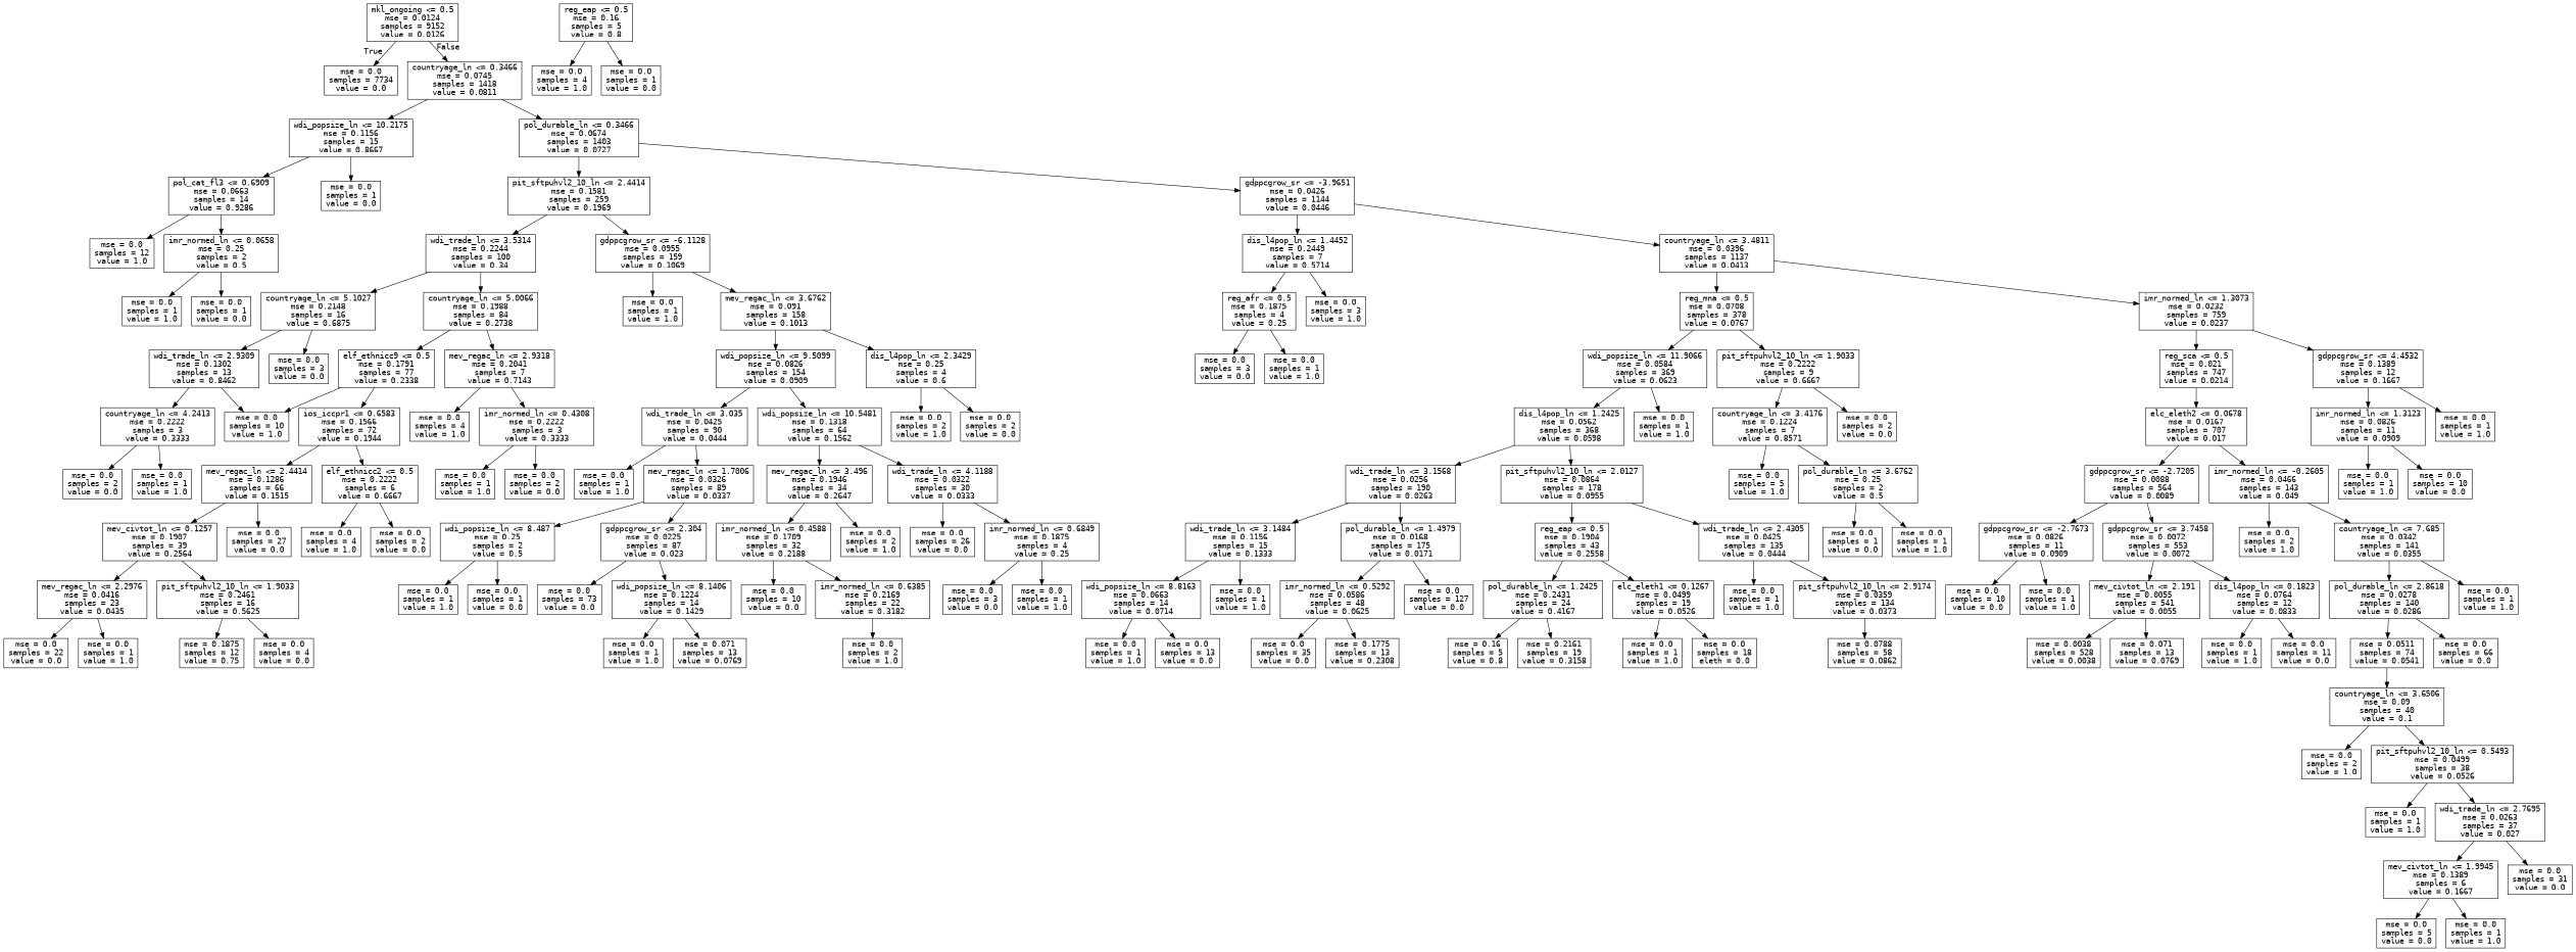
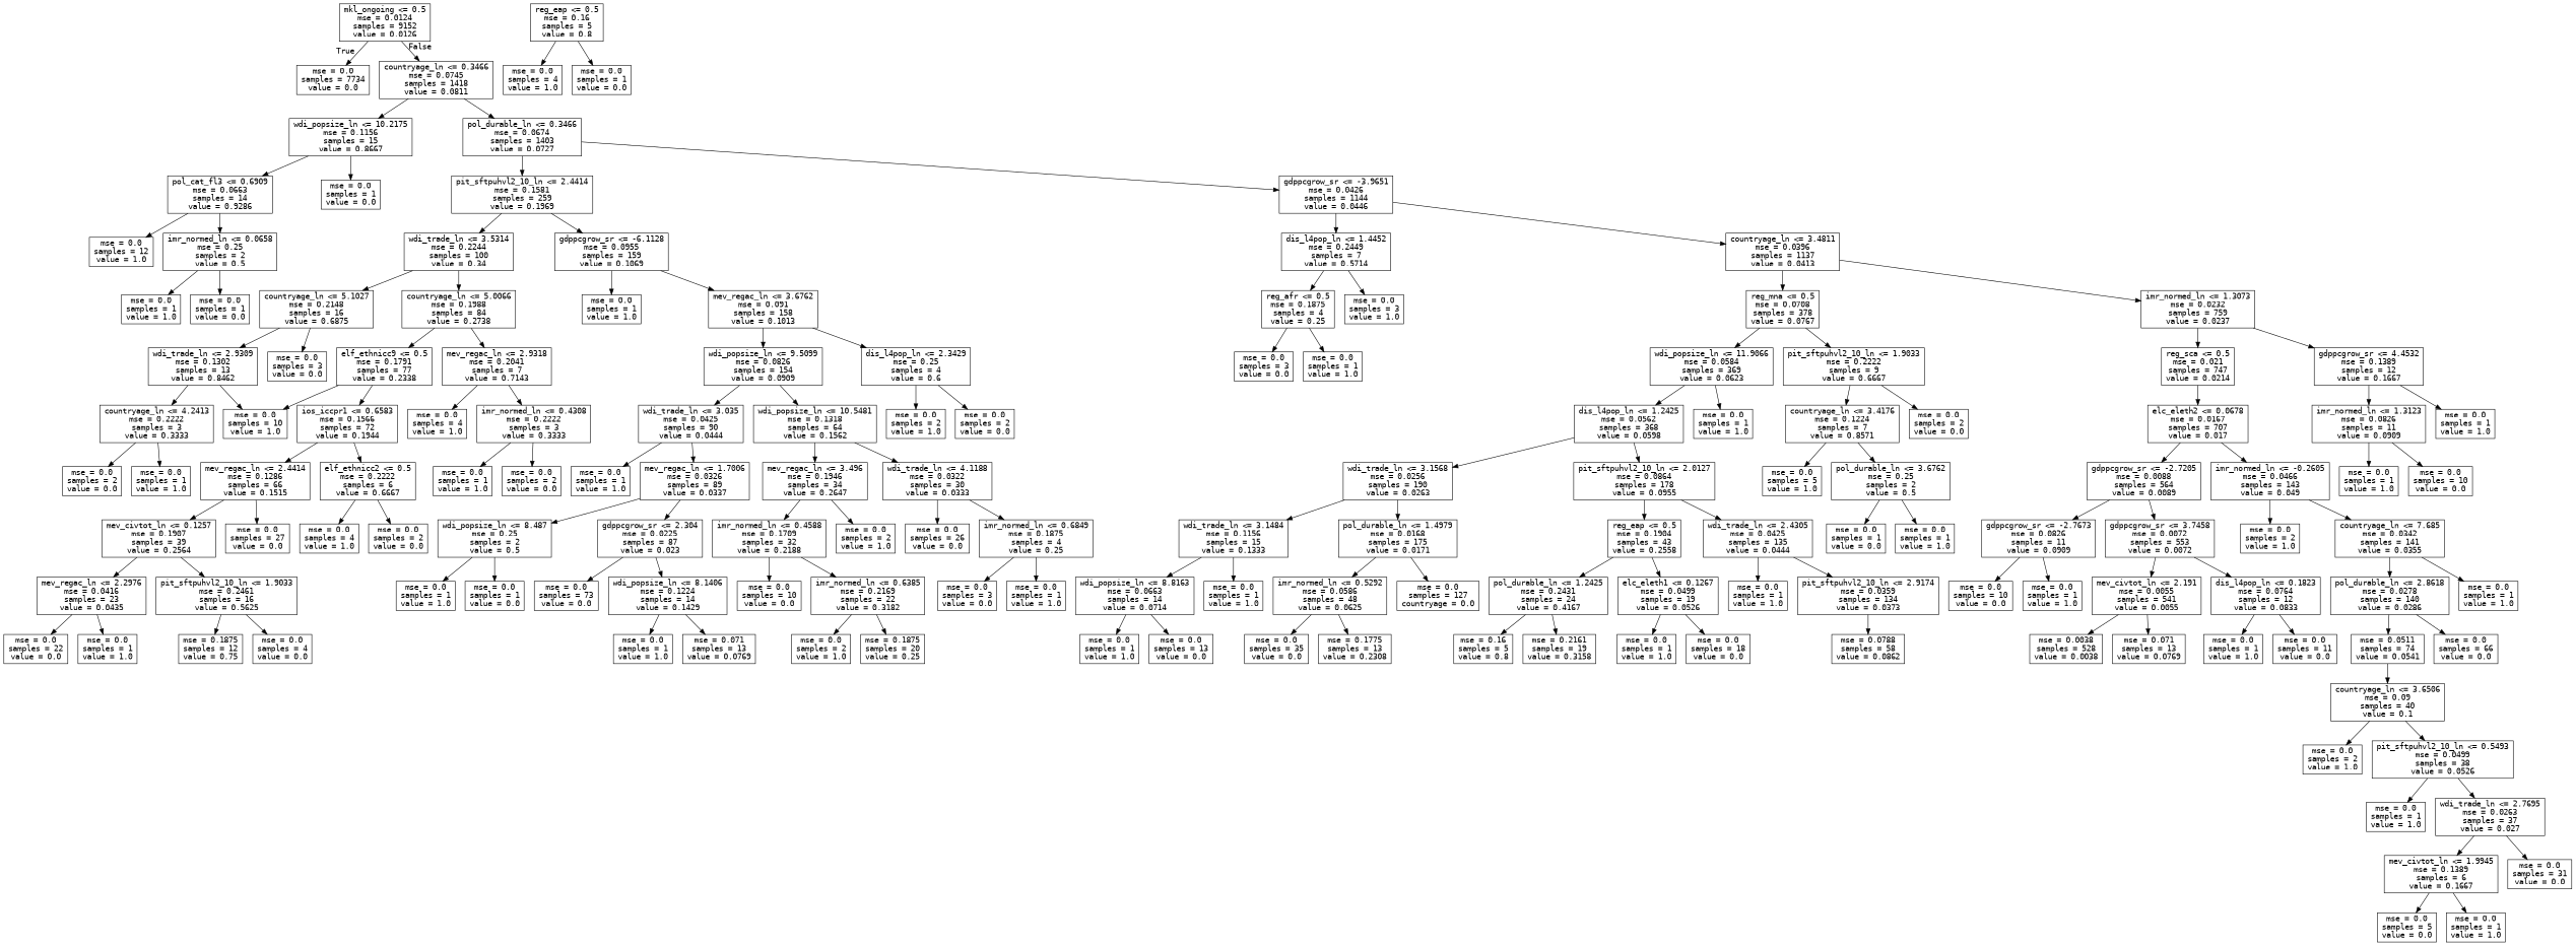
  digraph {
    fontname="DejaVu Sans Mono"
    node [fontname="DejaVu Sans Mono" shape=box]
    edge [fontname="DejaVu Sans Mono"]
    n1 [label="mkl_ongoing <= 0.5\nmse = 0.0124\nsamples = 9152\nvalue = 0.0126"]
    n2 [label="mse = 0.0\nsamples = 7734\nvalue = 0.0"]
    n3 [label="countryage_ln <= 0.3466\nmse = 0.0745\nsamples = 1418\nvalue = 0.0811"]
    n4 [label="wdi_popsize_ln <= 10.2175\nmse = 0.1156\nsamples = 15\nvalue = 0.8667"]
    n5 [label="pol_durable_ln <= 0.3466\nmse = 0.0674\nsamples = 1403\nvalue = 0.0727"]
    n6 [label="pol_cat_fl3 <= 0.6909\nmse = 0.0663\nsamples = 14\nvalue = 0.9286"]
    n7 [label="mse = 0.0\nsamples = 1\nvalue = 0.0"]
    n8 [label="pit_sftpuhvl2_10_ln <= 2.4414\nmse = 0.1581\nsamples = 259\nvalue = 0.1969"]
    n9 [label="gdppcgrow_sr <= -3.9651\nmse = 0.0426\nsamples = 1144\nvalue = 0.0446"]
    n10 [label="mse = 0.0\nsamples = 12\nvalue = 1.0"]
    n11 [label="imr_normed_ln <= 0.0658\nmse = 0.25\nsamples = 2\nvalue = 0.5"]
    n12 [label="mse = 0.0\nsamples = 1\nvalue = 1.0"]
    n13 [label="mse = 0.0\nsamples = 1\nvalue = 0.0"]
    n14 [label="wdi_trade_ln <= 3.5314\nmse = 0.2244\nsamples = 100\nvalue = 0.34"]
    n15 [label="gdppcgrow_sr <= -6.1128\nmse = 0.0955\nsamples = 159\nvalue = 0.1069"]
    n16 [label="dis_l4pop_ln <= 1.4452\nmse = 0.2449\nsamples = 7\nvalue = 0.5714"]
    n17 [label="countryage_ln <= 3.4811\nmse = 0.0396\nsamples = 1137\nvalue = 0.0413"]
    n18 [label="countryage_ln <= 5.1027\nmse = 0.2148\nsamples = 16\nvalue = 0.6875"]
    n19 [label="countryage_ln <= 5.0066\nmse = 0.1988\nsamples = 84\nvalue = 0.2738"]
    n20 [label="mse = 0.0\nsamples = 1\nvalue = 1.0"]
    n21 [label="mev_regac_ln <= 3.6762\nmse = 0.091\nsamples = 158\nvalue = 0.1013"]
    n22 [label="wdi_trade_ln <= 2.9309\nmse = 0.1302\nsamples = 13\nvalue = 0.8462"]
    n23 [label="mse = 0.0\nsamples = 3\nvalue = 0.0"]
    n24 [label="elf_ethnicc9 <= 0.5\nmse = 0.1791\nsamples = 77\nvalue = 0.2338"]
    n25 [label="mev_regac_ln <= 2.9318\nmse = 0.2041\nsamples = 7\nvalue = 0.7143"]
    n26 [label="countryage_ln <= 4.2413\nmse = 0.2222\nsamples = 3\nvalue = 0.3333"]
    n27 [label="mse = 0.0\nsamples = 10\nvalue = 1.0"]
    n28 [label="mse = 0.0\nsamples = 2\nvalue = 0.0"]
    n29 [label="mse = 0.0\nsamples = 1\nvalue = 1.0"]
    n30 [label="ios_iccpr1 <= 0.6583\nmse = 0.1566\nsamples = 72\nvalue = 0.1944"]
    n31 [label="mse = 0.0\nsamples = 4\nvalue = 1.0"]
    n32 [label="imr_normed_ln <= 0.4308\nmse = 0.2222\nsamples = 3\nvalue = 0.3333"]
    n33 [label="mev_regac_ln <= 2.4414\nmse = 0.1286\nsamples = 66\nvalue = 0.1515"]
    n34 [label="elf_ethnicc2 <= 0.5\nmse = 0.2222\nsamples = 6\nvalue = 0.6667"]
    n35 [label="reg_eap <= 0.5\nmse = 0.16\nsamples = 5\nvalue = 0.8"]
    n36 [label="mse = 0.0\nsamples = 4\nvalue = 1.0"]
    n37 [label="mse = 0.0\nsamples = 1\nvalue = 0.0"]
    n38 [label="mev_civtot_ln <= 0.1257\nmse = 0.1907\nsamples = 39\nvalue = 0.2564"]
    n39 [label="mse = 0.0\nsamples = 27\nvalue = 0.0"]
    n40 [label="mse = 0.0\nsamples = 4\nvalue = 1.0"]
    n41 [label="mse = 0.0\nsamples = 2\nvalue = 0.0"]
    n42 [label="mev_regac_ln <= 2.2976\nmse = 0.0416\nsamples = 23\nvalue = 0.0435"]
    n43 [label="pit_sftpuhvl2_10_ln <= 1.9033\nmse = 0.2461\nsamples = 16\nvalue = 0.5625"]
    n44 [label="mse = 0.0\nsamples = 22\nvalue = 0.0"]
    n45 [label="mse = 0.0\nsamples = 1\nvalue = 1.0"]
    n46 [label="mse = 0.1875\nsamples = 12\nvalue = 0.75"]
    n47 [label="mse = 0.0\nsamples = 4\nvalue = 0.0"]
    n48 [label="mse = 0.0\nsamples = 1\nvalue = 1.0"]
    n49 [label="mse = 0.0\nsamples = 2\nvalue = 0.0"]
    n50 [label="wdi_popsize_ln <= 9.5099\nmse = 0.0826\nsamples = 154\nvalue = 0.0909"]
    n51 [label="dis_l4pop_ln <= 2.3429\nmse = 0.25\nsamples = 4\nvalue = 0.6"]
    n52 [label="wdi_trade_ln <= 3.035\nmse = 0.0425\nsamples = 90\nvalue = 0.0444"]
    n53 [label="wdi_popsize_ln <= 10.5481\nmse = 0.1318\nsamples = 64\nvalue = 0.1562"]
    n54 [label="mse = 0.0\nsamples = 2\nvalue = 1.0"]
    n55 [label="mse = 0.0\nsamples = 2\nvalue = 0.0"]
    n56 [label="mse = 0.0\nsamples = 1\nvalue = 1.0"]
    n57 [label="mev_regac_ln <= 1.7006\nmse = 0.0326\nsamples = 89\nvalue = 0.0337"]
    n58 [label="mev_regac_ln <= 3.496\nmse = 0.1946\nsamples = 34\nvalue = 0.2647"]
    n59 [label="wdi_trade_ln <= 4.1188\nmse = 0.0322\nsamples = 30\nvalue = 0.0333"]
    n60 [label="wdi_popsize_ln <= 8.487\nmse = 0.25\nsamples = 2\nvalue = 0.5"]
    n61 [label="gdppcgrow_sr <= 2.304\nmse = 0.0225\nsamples = 87\nvalue = 0.023"]
    n62 [label="mse = 0.0\nsamples = 1\nvalue = 1.0"]
    n63 [label="mse = 0.0\nsamples = 1\nvalue = 0.0"]
    n64 [label="mse = 0.0\nsamples = 73\nvalue = 0.0"]
    n65 [label="wdi_popsize_ln <= 8.1406\nmse = 0.1224\nsamples = 14\nvalue = 0.1429"]
    n66 [label="mse = 0.0\nsamples = 1\nvalue = 1.0"]
    n67 [label="mse = 0.071\nsamples = 13\nvalue = 0.0769"]
    n68 [label="imr_normed_ln <= 0.4588\nmse = 0.1709\nsamples = 32\nvalue = 0.2188"]
    n69 [label="mse = 0.0\nsamples = 2\nvalue = 1.0"]
    n70 [label="mse = 0.0\nsamples = 26\nvalue = 0.0"]
    n71 [label="imr_normed_ln <= 0.6849\nmse = 0.1875\nsamples = 4\nvalue = 0.25"]
    n72 [label="mse = 0.0\nsamples = 10\nvalue = 0.0"]
    n73 [label="imr_normed_ln <= 0.6385\nmse = 0.2169\nsamples = 22\nvalue = 0.3182"]
    n74 [label="mse = 0.0\nsamples = 2\nvalue = 1.0"]
+   n75 [label="mse = 0.1875\nsamples = 20\nvalue = 0.25"]
    n76 [label="mse = 0.0\nsamples = 3\nvalue = 0.0"]
    n77 [label="mse = 0.0\nsamples = 1\nvalue = 1.0"]
    n78 [label="reg_afr <= 0.5\nmse = 0.1875\nsamples = 4\nvalue = 0.25"]
    n79 [label="mse = 0.0\nsamples = 3\nvalue = 1.0"]
    n80 [label="reg_mna <= 0.5\nmse = 0.0708\nsamples = 378\nvalue = 0.0767"]
    n81 [label="imr_normed_ln <= 1.3073\nmse = 0.0232\nsamples = 759\nvalue = 0.0237"]
    n82 [label="mse = 0.0\nsamples = 3\nvalue = 0.0"]
    n83 [label="mse = 0.0\nsamples = 1\nvalue = 1.0"]
    n84 [label="wdi_popsize_ln <= 11.9066\nmse = 0.0584\nsamples = 369\nvalue = 0.0623"]
    n85 [label="pit_sftpuhvl2_10_ln <= 1.9033\nmse = 0.2222\nsamples = 9\nvalue = 0.6667"]
    n86 [label="reg_sca <= 0.5\nmse = 0.021\nsamples = 747\nvalue = 0.0214"]
    n87 [label="gdppcgrow_sr <= 4.4532\nmse = 0.1389\nsamples = 12\nvalue = 0.1667"]
    n88 [label="dis_l4pop_ln <= 1.2425\nmse = 0.0562\nsamples = 368\nvalue = 0.0598"]
    n89 [label="mse = 0.0\nsamples = 1\nvalue = 1.0"]
    n90 [label="countryage_ln <= 3.4176\nmse = 0.1224\nsamples = 7\nvalue = 0.8571"]
    n91 [label="mse = 0.0\nsamples = 2\nvalue = 0.0"]
    n92 [label="wdi_trade_ln <= 3.1568\nmse = 0.0256\nsamples = 190\nvalue = 0.0263"]
    n93 [label="pit_sftpuhvl2_10_ln <= 2.0127\nmse = 0.0864\nsamples = 178\nvalue = 0.0955"]
    n94 [label="wdi_trade_ln <= 3.1484\nmse = 0.1156\nsamples = 15\nvalue = 0.1333"]
    n95 [label="pol_durable_ln <= 1.4979\nmse = 0.0168\nsamples = 175\nvalue = 0.0171"]
    n96 [label="reg_eap <= 0.5\nmse = 0.1904\nsamples = 43\nvalue = 0.2558"]
    n97 [label="wdi_trade_ln <= 2.4305\nmse = 0.0425\nsamples = 135\nvalue = 0.0444"]
    n98 [label="wdi_popsize_ln <= 8.8163\nmse = 0.0663\nsamples = 14\nvalue = 0.0714"]
    n99 [label="mse = 0.0\nsamples = 1\nvalue = 1.0"]
    n100 [label="imr_normed_ln <= 0.5292\nmse = 0.0586\nsamples = 48\nvalue = 0.0625"]
-   n101 [label="mse = 0.0\nsamples = 127\nvalue = 0.0"]
+   n101 [label="mse = 0.0\nsamples = 127\ncountryage = 0.0"]
    n102 [label="mse = 0.0\nsamples = 1\nvalue = 1.0"]
    n103 [label="mse = 0.0\nsamples = 13\nvalue = 0.0"]
    n104 [label="mse = 0.0\nsamples = 35\nvalue = 0.0"]
    n105 [label="mse = 0.1775\nsamples = 13\nvalue = 0.2308"]
    n106 [label="pol_durable_ln <= 1.2425\nmse = 0.2431\nsamples = 24\nvalue = 0.4167"]
    n107 [label="elc_eleth1 <= 0.1267\nmse = 0.0499\nsamples = 19\nvalue = 0.0526"]
    n108 [label="mse = 0.0\nsamples = 1\nvalue = 1.0"]
    n109 [label="pit_sftpuhvl2_10_ln <= 2.9174\nmse = 0.0359\nsamples = 134\nvalue = 0.0373"]
    n110 [label="mse = 0.16\nsamples = 5\nvalue = 0.8"]
    n111 [label="mse = 0.2161\nsamples = 19\nvalue = 0.3158"]
    n112 [label="mse = 0.0\nsamples = 1\nvalue = 1.0"]
-   n113 [label="mse = 0.0\nsamples = 18\neleth = 0.0"]
+   n113 [label="mse = 0.0\nsamples = 18\nvalue = 0.0"]
    n114 [label="mse = 0.0788\nsamples = 58\nvalue = 0.0862"]
    n115 [label="mse = 0.0\nsamples = 5\nvalue = 1.0"]
    n116 [label="pol_durable_ln <= 3.6762\nmse = 0.25\nsamples = 2\nvalue = 0.5"]
    n117 [label="mse = 0.0\nsamples = 1\nvalue = 0.0"]
    n118 [label="mse = 0.0\nsamples = 1\nvalue = 1.0"]
    n119 [label="elc_eleth2 <= 0.0678\nmse = 0.0167\nsamples = 707\nvalue = 0.017"]
    n120 [label="imr_normed_ln <= 1.3123\nmse = 0.0826\nsamples = 11\nvalue = 0.0909"]
    n121 [label="mse = 0.0\nsamples = 1\nvalue = 1.0"]
    n122 [label="gdppcgrow_sr <= -2.7205\nmse = 0.0088\nsamples = 564\nvalue = 0.0089"]
    n123 [label="imr_normed_ln <= -0.2605\nmse = 0.0466\nsamples = 143\nvalue = 0.049"]
    n124 [label="countryage_ln <= 3.6506\nmse = 0.09\nsamples = 40\nvalue = 0.1"]
    n125 [label="mse = 0.0\nsamples = 2\nvalue = 1.0"]
    n126 [label="pit_sftpuhvl2_10_ln <= 0.5493\nmse = 0.0499\nsamples = 38\nvalue = 0.0526"]
    n127 [label="gdppcgrow_sr <= -2.7673\nmse = 0.0826\nsamples = 11\nvalue = 0.0909"]
    n128 [label="gdppcgrow_sr <= 3.7458\nmse = 0.0072\nsamples = 553\nvalue = 0.0072"]
    n129 [label="mse = 0.0\nsamples = 2\nvalue = 1.0"]
    n130 [label="countryage_ln <= 7.685\nmse = 0.0342\nsamples = 141\nvalue = 0.0355"]
    n131 [label="mse = 0.0\nsamples = 10\nvalue = 0.0"]
    n132 [label="mse = 0.0\nsamples = 1\nvalue = 1.0"]
    n133 [label="mev_civtot_ln <= 2.191\nmse = 0.0055\nsamples = 541\nvalue = 0.0055"]
    n134 [label="dis_l4pop_ln <= 0.1823\nmse = 0.0764\nsamples = 12\nvalue = 0.0833"]
    n135 [label="mse = 0.0038\nsamples = 528\nvalue = 0.0038"]
    n136 [label="mse = 0.071\nsamples = 13\nvalue = 0.0769"]
    n137 [label="mse = 0.0\nsamples = 1\nvalue = 1.0"]
    n138 [label="mse = 0.0\nsamples = 11\nvalue = 0.0"]
    n139 [label="pol_durable_ln <= 2.8618\nmse = 0.0278\nsamples = 140\nvalue = 0.0286"]
    n140 [label="mse = 0.0\nsamples = 1\nvalue = 1.0"]
    n141 [label="mse = 0.0511\nsamples = 74\nvalue = 0.0541"]
    n142 [label="mse = 0.0\nsamples = 66\nvalue = 0.0"]
    n143 [label="mse = 0.0\nsamples = 1\nvalue = 1.0"]
    n144 [label="wdi_trade_ln <= 2.7695\nmse = 0.0263\nsamples = 37\nvalue = 0.027"]
    n145 [label="mev_civtot_ln <= 1.9945\nmse = 0.1389\nsamples = 6\nvalue = 0.1667"]
    n146 [label="mse = 0.0\nsamples = 31\nvalue = 0.0"]
    n147 [label="mse = 0.0\nsamples = 5\nvalue = 0.0"]
    n148 [label="mse = 0.0\nsamples = 1\nvalue = 1.0"]
    n149 [label="mse = 0.0\nsamples = 1\nvalue = 1.0"]
    n150 [label="mse = 0.0\nsamples = 10\nvalue = 0.0"]
    n1 -> n2 [headlabel=True labelangle=45 labeldistance=2.5]
    n1 -> n3 [headlabel=False labelangle=-45 labeldistance=2.5]
    n3 -> n4
    n3 -> n5
    n4 -> n6
    n4 -> n7
    n5 -> n8
    n5 -> n9
    n6 -> n10
    n6 -> n11
    n8 -> n14
    n8 -> n15
    n9 -> n16
    n9 -> n17
    n11 -> n12
    n11 -> n13
    n14 -> n18
    n14 -> n19
    n15 -> n20
    n15 -> n21
    n16 -> n78
    n16 -> n79
    n17 -> n80
    n17 -> n81
    n18 -> n22
    n18 -> n23
    n19 -> n24
    n19 -> n25
    n21 -> n50
    n21 -> n51
    n22 -> n26
    n22 -> n27
    n24 -> n27
    n24 -> n30
    n25 -> n31
    n25 -> n32
    n26 -> n28
    n26 -> n29
    n30 -> n33
    n30 -> n34
    n32 -> n48
    n32 -> n49
    n33 -> n38
    n33 -> n39
    n34 -> n40
    n34 -> n41
    n35 -> n36
    n35 -> n37
    n38 -> n42
    n38 -> n43
    n42 -> n44
    n42 -> n45
    n43 -> n46
    n43 -> n47
    n50 -> n52
    n50 -> n53
    n51 -> n54
    n51 -> n55
    n52 -> n56
    n52 -> n57
    n53 -> n58
    n53 -> n59
    n57 -> n60
    n57 -> n61
    n58 -> n68
    n58 -> n69
    n59 -> n70
    n59 -> n71
    n60 -> n62
    n60 -> n63
    n61 -> n64
    n61 -> n65
    n65 -> n66
    n65 -> n67
    n68 -> n72
    n68 -> n73
    n71 -> n76
    n71 -> n77
    n73 -> n74
+   n73 -> n75
    n78 -> n82
    n78 -> n83
    n80 -> n84
    n80 -> n85
    n81 -> n86
    n81 -> n87
    n84 -> n88
    n84 -> n89
    n85 -> n90
    n85 -> n91
    n86 -> n119
    n87 -> n120
    n87 -> n121
    n88 -> n92
    n88 -> n93
    n90 -> n115
    n90 -> n116
    n92 -> n94
    n92 -> n95
    n93 -> n96
    n93 -> n97
    n94 -> n98
    n94 -> n99
    n95 -> n100
    n95 -> n101
    n96 -> n106
    n96 -> n107
    n97 -> n108
    n97 -> n109
    n98 -> n102
    n98 -> n103
    n100 -> n104
    n100 -> n105
    n106 -> n110
    n106 -> n111
    n107 -> n112
    n107 -> n113
    n109 -> n114
    n116 -> n117
    n116 -> n118
    n119 -> n122
    n119 -> n123
    n120 -> n149
    n120 -> n150
    n122 -> n127
    n122 -> n128
    n123 -> n129
    n123 -> n130
    n124 -> n125
    n124 -> n126
    n126 -> n143
    n126 -> n144
    n127 -> n131
    n127 -> n132
    n128 -> n133
    n128 -> n134
    n130 -> n139
    n130 -> n140
    n133 -> n135
    n133 -> n136
    n134 -> n137
    n134 -> n138
    n139 -> n141
    n139 -> n142
    n141 -> n124
    n144 -> n145
    n144 -> n146
    n145 -> n147
    n145 -> n148
  }
